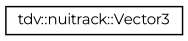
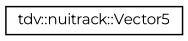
  digraph {
    rankdir=TB
    fontname=Montserrat
-   n1 [color=black fillcolor=white fontname=Montserrat fontsize=10 height=0.2 label="tdv::nuitrack::Vector3" shape=record style=filled width=0.4]
+   n1 [color=black fillcolor=white fontname=Montserrat fontsize=10 height=0.2 label="tdv::nuitrack::Vector5" shape=record style=filled width=0.4]
  }
